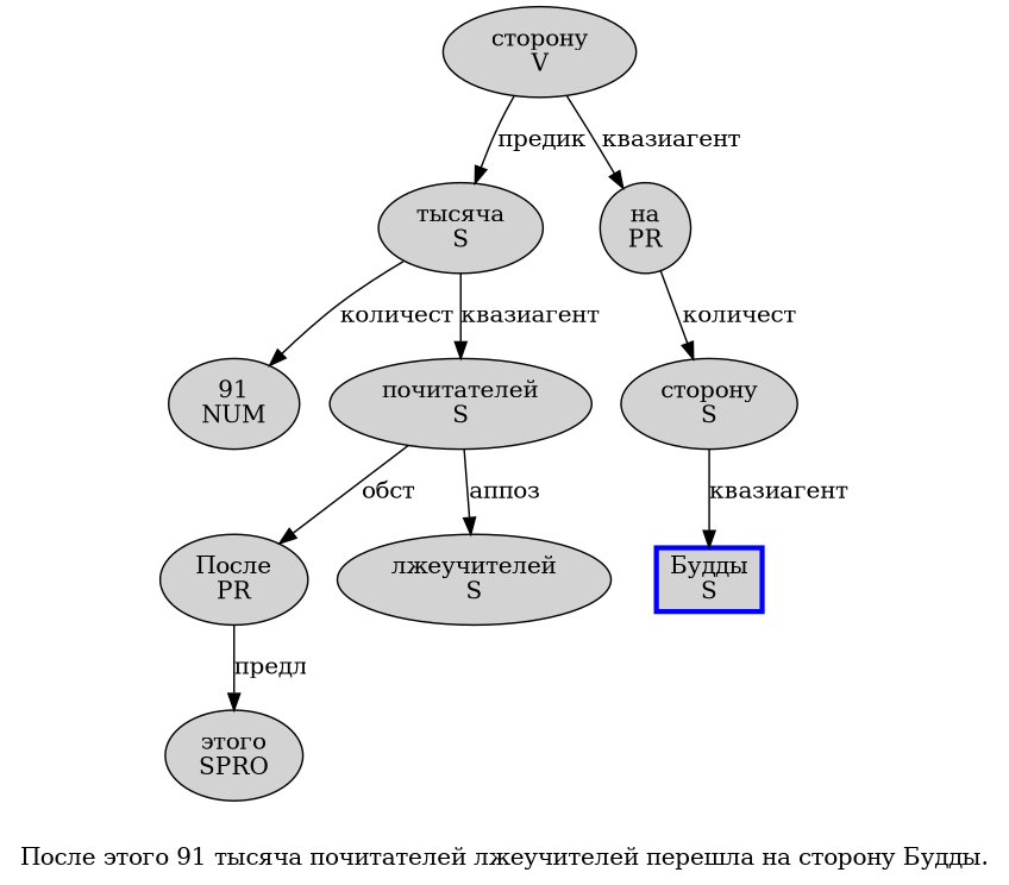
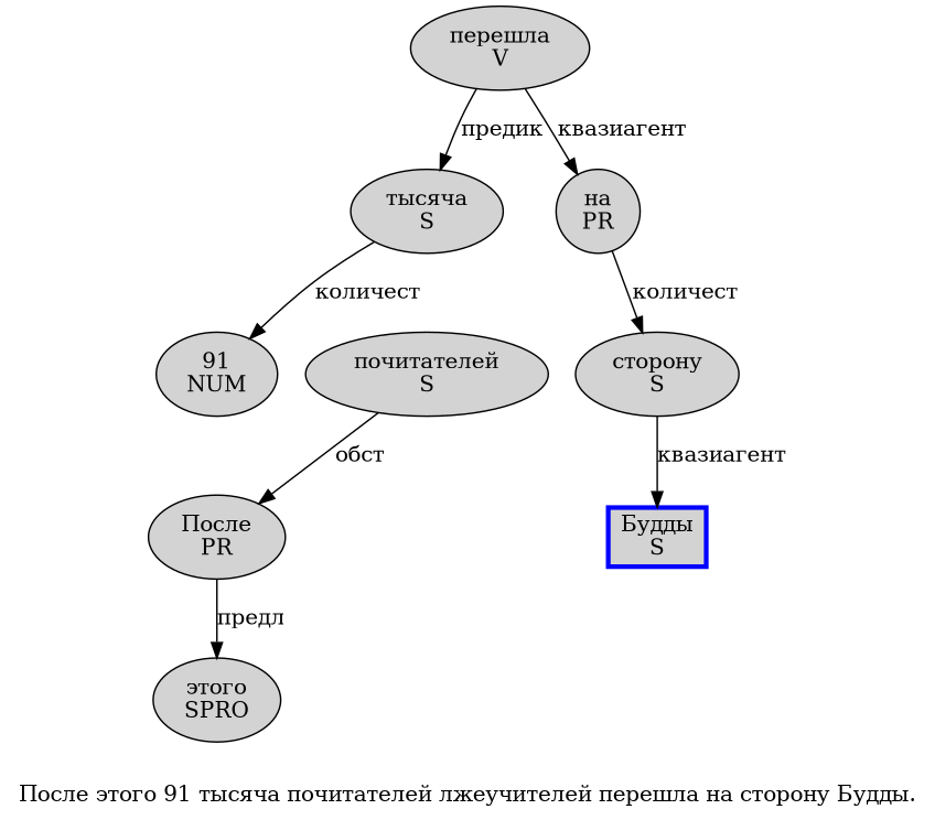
  digraph {
    label="После этого 91 тысяча почитателей лжеучителей перешла на сторону Будды."
    node [fillcolor=lightgray penwidth=1 shape=ellipse style=filled]
    n1 [label="После\nPR"]
    n2 [label="этого\nSPRO"]
    n3 [label="91\nNUM"]
    n4 [label="тысяча\nS"]
    n5 [label="почитателей\nS"]
-   n6 [label="лжеучителей\nS"]
-   n7 [label="сторону\nV"]
+   n7 [label="перешла\nV"]
    n8 [label="на\nPR"]
    n9 [label="сторону\nS"]
    n10 [color=blue label="Будды\nS" penwidth=3 shape=box]
    n1 -> n2 [label="предл"]
    n4 -> n3 [label="количест"]
-   n4 -> n5 [label="квазиагент"]
    n5 -> n1 [label="обст"]
-   n5 -> n6 [label="аппоз"]
    n7 -> n4 [label="предик"]
    n7 -> n8 [label="квазиагент"]
    n8 -> n9 [label="количест"]
    n9 -> n10 [label="квазиагент"]
  }
